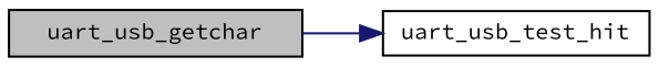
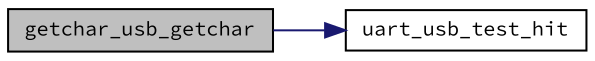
  digraph {
    rankdir=LR
    fontname="Source Code Pro"
    node [color=black fontname="Source Code Pro" fontsize=10 shape=record style=filled]
-   n1 [fillcolor=grey75 fontcolor=black height=0.2 label=uart_usb_getchar width=0.4]
+   n1 [fillcolor=grey75 fontcolor=black height=0.2 label=getchar_usb_getchar width=0.4]
    n2 [fillcolor=white height=0.2 label=uart_usb_test_hit width=0.4]
    n1 -> n2 [color=midnightblue fontname="Source Code Pro" fontsize=10 labelfontname="FreeSans.ttf" labelfontsize=10 style=solid]
  }
